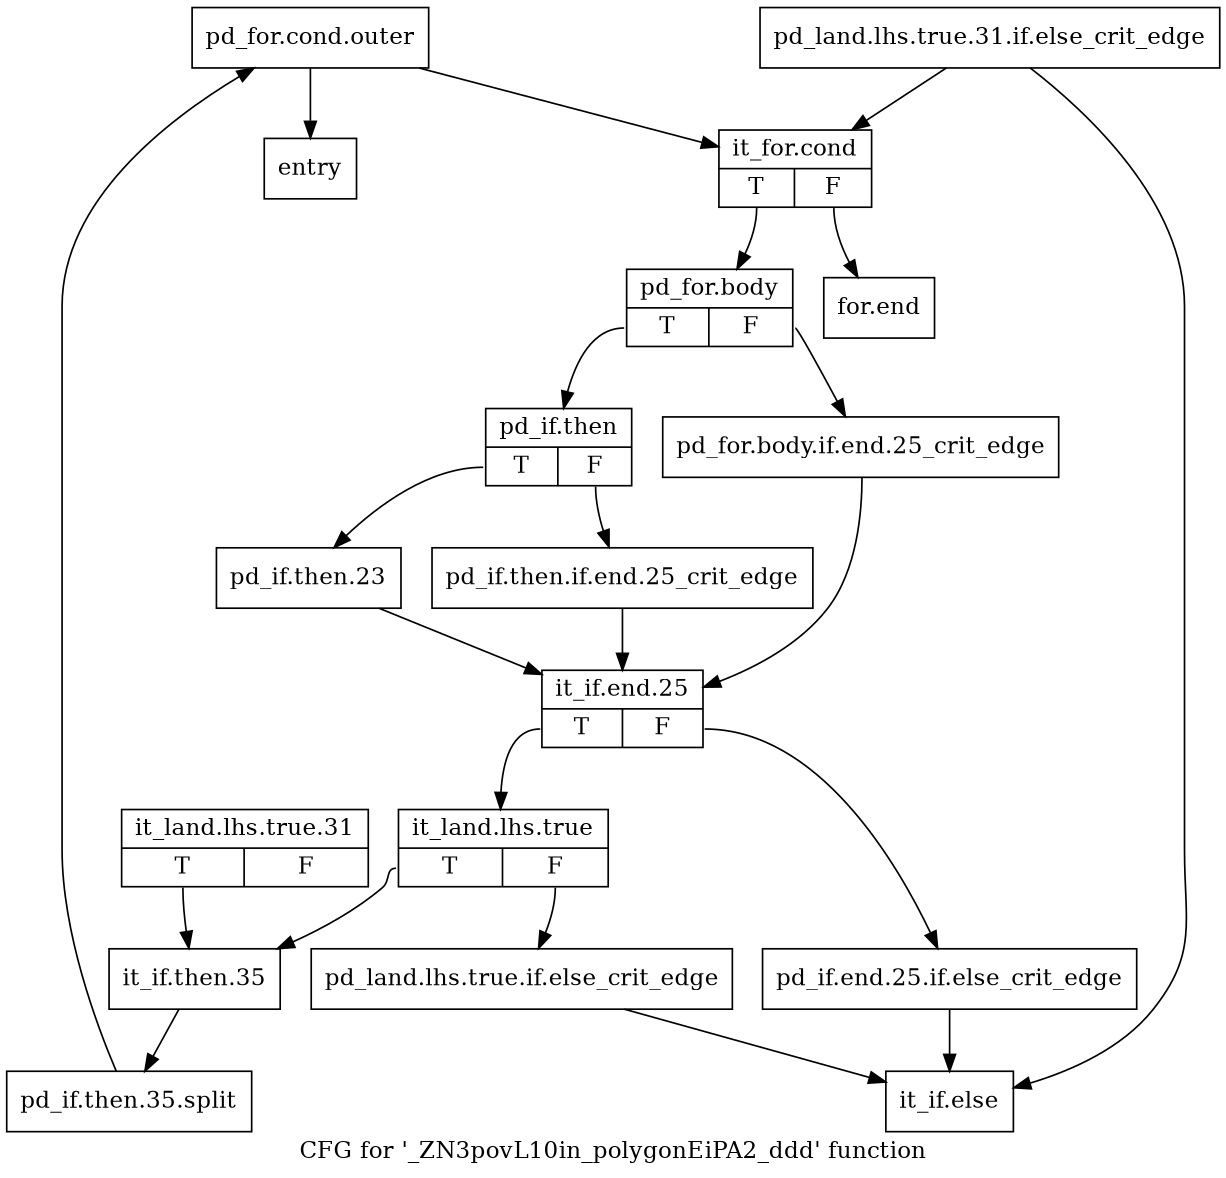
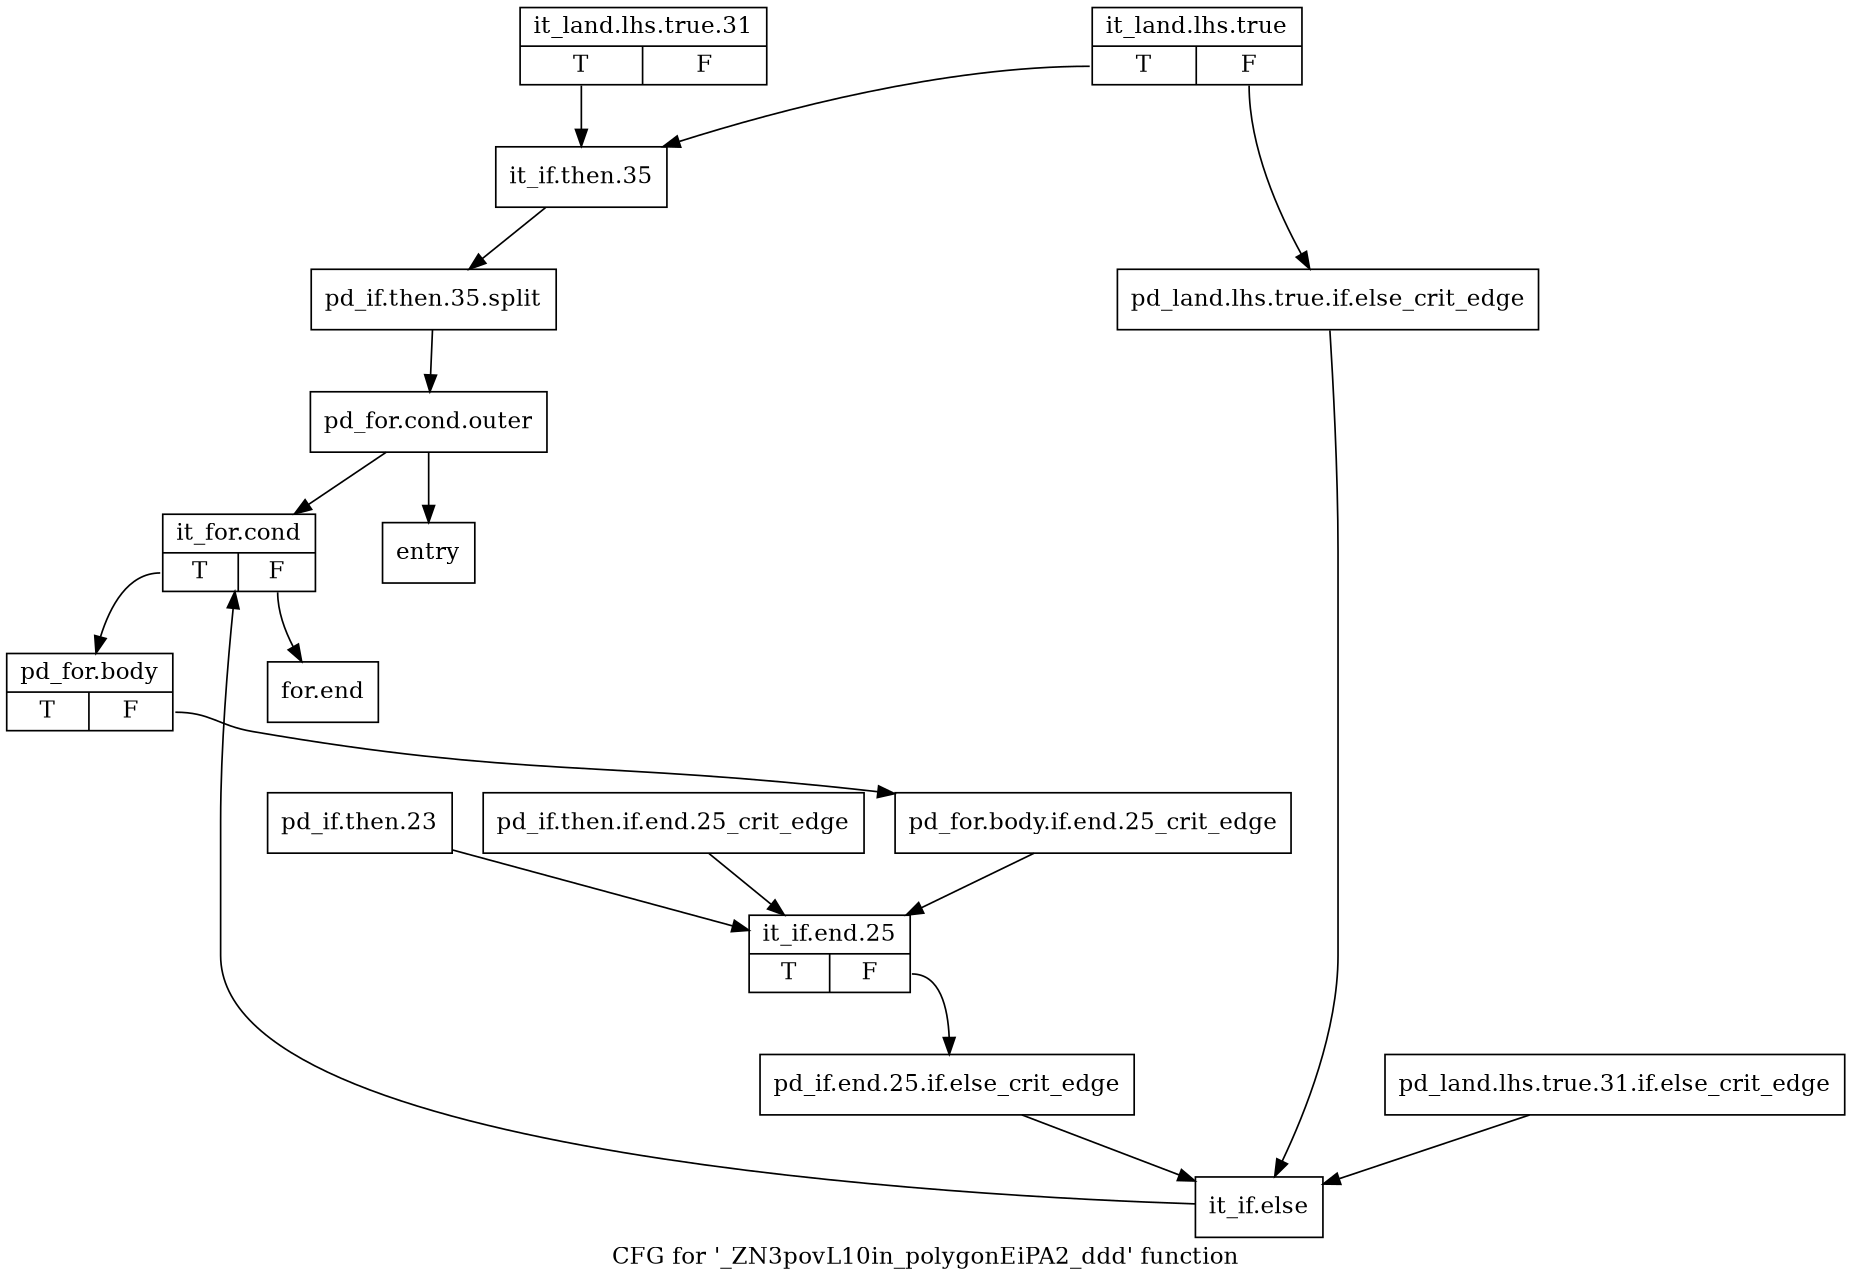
  digraph {
    label="CFG for '_ZN3povL10in_polygonEiPA2_ddd' function"
    node [shape=record]
    n1 [label="{entry}"]
    n2 [label="{pd_for.cond.outer}"]
    n3 [label="{it_for.cond|{<s0>T|<s1>F}}"]
    n4 [label="{pd_for.body|{<s0>T|<s1>F}}"]
    n5 [label="{for.end}"]
-   n6 [label="{pd_if.then|{<s0>T|<s1>F}}"]
    n7 [label="{pd_for.body.if.end.25_crit_edge}"]
    n8 [label="{pd_if.then.23}"]
    n9 [label="{pd_if.then.if.end.25_crit_edge}"]
    n10 [label="{it_if.end.25|{<s0>T|<s1>F}}"]
    n11 [label="{it_land.lhs.true|{<s0>T|<s1>F}}"]
    n12 [label="{pd_if.end.25.if.else_crit_edge}"]
    n13 [label="{pd_land.lhs.true.if.else_crit_edge}"]
    n14 [label="{it_if.then.35}"]
    n15 [label="{it_if.else}"]
    n16 [label="{it_land.lhs.true.31|{<s0>T|<s1>F}}"]
    n17 [label="{pd_if.then.35.split}"]
    n18 [label="{pd_land.lhs.true.31.if.else_crit_edge}"]
    n2 -> n1
    n2 -> n3
    n3 -> n4 [tailport=s0]
    n3 -> n5 [tailport=s1]
-   n4 -> n6 [tailport=s0]
    n4 -> n7 [tailport=s1]
-   n6 -> n8 [tailport=s0]
-   n6 -> n9 [tailport=s1]
    n7 -> n10
    n8 -> n10
    n9 -> n10
-   n10 -> n11 [tailport=s0]
    n10 -> n12 [tailport=s1]
    n11 -> n13 [tailport=s1]
    n11 -> n14 [tailport=s0]
    n12 -> n15
    n13 -> n15
    n14 -> n17
-   n18 -> n3
+   n15 -> n3
    n16 -> n14 [tailport=s0]
    n17 -> n2
    n18 -> n15
  }
